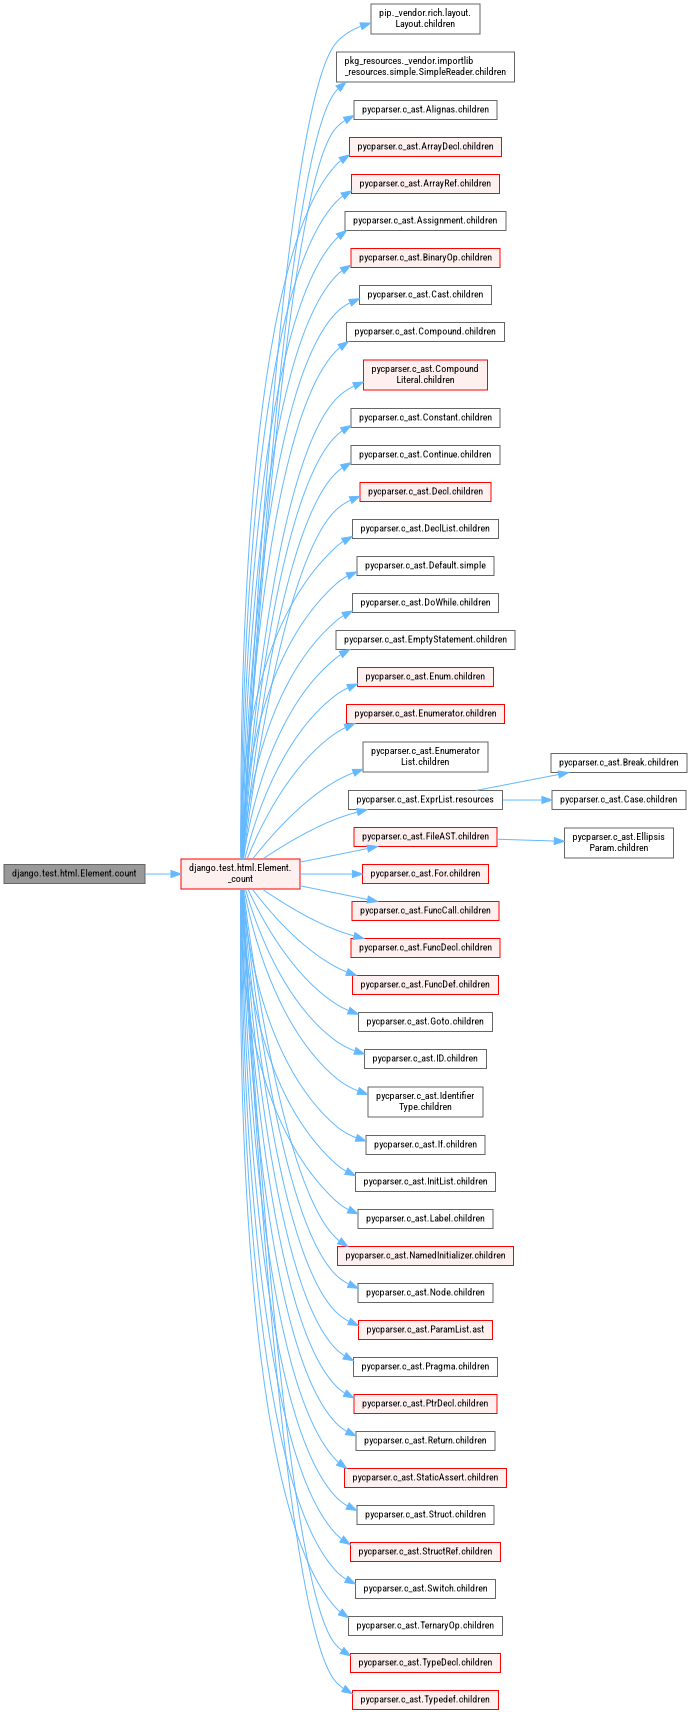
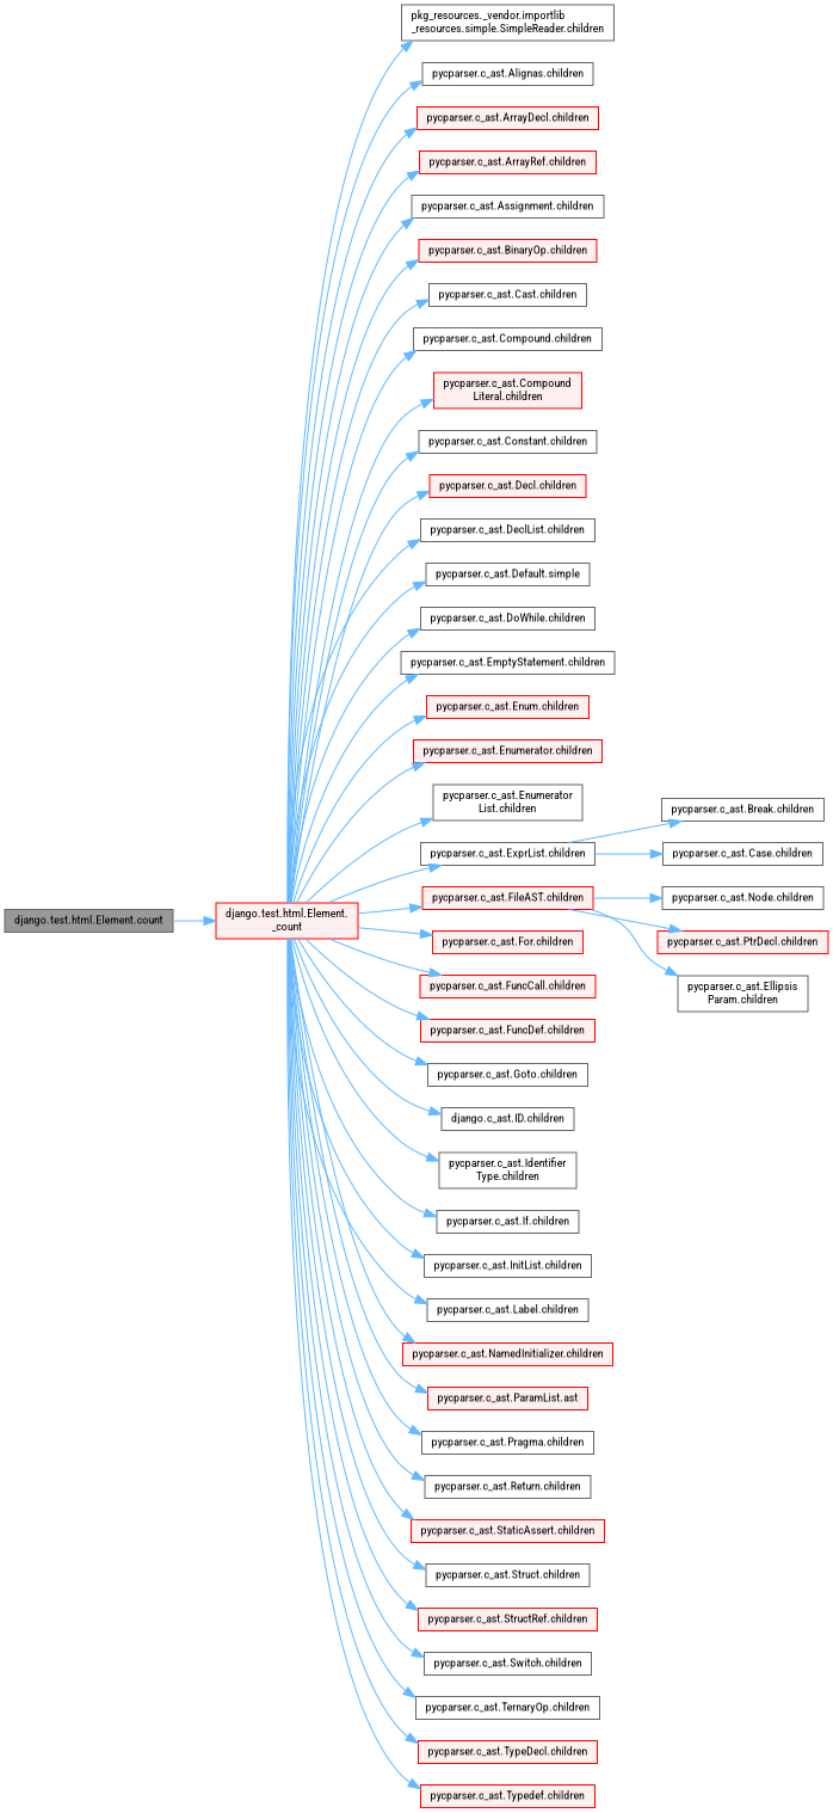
  digraph {
    fontname="Roboto Condensed"
    rankdir=LR
    node [color=grey40 fillcolor=white fontname="Roboto Condensed" fontsize=10 shape=box style=filled]
    edge [color=steelblue1 fontname="Roboto Condensed" fontsize=10 labelfontname=Helvetica labelfontsize=10 style=solid]
    n1 [color=gray40 fillcolor=grey60 fontcolor=black height=0.2 label="django.test.html.Element.count" width=0.4]
    n2 [color=red fillcolor="#FFF0F0" height=0.2 label="django.test.html.Element.\l_count" width=0.4]
-   n3 [height=0.2 label="pip._vendor.rich.layout.\lLayout.children" width=0.4]
    n4 [height=0.2 label="pkg_resources._vendor.importlib\l_resources.simple.SimpleReader.children" width=0.4]
    n5 [height=0.2 label="pycparser.c_ast.Alignas.children" width=0.4]
    n6 [color=red fillcolor="#FFF0F0" height=0.2 label="pycparser.c_ast.ArrayDecl.children" width=0.4]
    n7 [color=red fillcolor="#FFF0F0" height=0.2 label="pycparser.c_ast.ArrayRef.children" width=0.4]
    n8 [height=0.2 label="pycparser.c_ast.Assignment.children" width=0.4]
    n9 [color=red fillcolor="#FFF0F0" height=0.2 label="pycparser.c_ast.BinaryOp.children" width=0.4]
    n10 [height=0.2 label="pycparser.c_ast.Cast.children" width=0.4]
    n11 [height=0.2 label="pycparser.c_ast.Compound.children" width=0.4]
    n12 [color=red fillcolor="#FFF0F0" height=0.2 label="pycparser.c_ast.Compound\lLiteral.children" width=0.4]
    n13 [height=0.2 label="pycparser.c_ast.Constant.children" width=0.4]
-   n14 [height=0.2 label="pycparser.c_ast.Continue.children" width=0.4]
    n15 [color=red fillcolor="#FFF0F0" height=0.2 label="pycparser.c_ast.Decl.children" width=0.4]
    n16 [height=0.2 label="pycparser.c_ast.DeclList.children" width=0.4]
    n17 [height=0.2 label="pycparser.c_ast.Default.simple" width=0.4]
    n18 [height=0.2 label="pycparser.c_ast.DoWhile.children" width=0.4]
    n19 [height=0.2 label="pycparser.c_ast.EmptyStatement.children" width=0.4]
    n20 [color=red fillcolor="#FFF0F0" height=0.2 label="pycparser.c_ast.Enum.children" width=0.4]
    n21 [color=red fillcolor="#FFF0F0" height=0.2 label="pycparser.c_ast.Enumerator.children" width=0.4]
    n22 [height=0.2 label="pycparser.c_ast.Enumerator\lList.children" width=0.4]
-   n23 [height=0.2 label="pycparser.c_ast.ExprList.resources" width=0.4]
+   n23 [height=0.2 label="pycparser.c_ast.ExprList.children" width=0.4]
    n24 [color=red fillcolor="#FFF0F0" height=0.2 label="pycparser.c_ast.FileAST.children" width=0.4]
    n25 [color=red fillcolor="#FFF0F0" height=0.2 label="pycparser.c_ast.For.children" width=0.4]
    n26 [color=red fillcolor="#FFF0F0" height=0.2 label="pycparser.c_ast.FuncCall.children" width=0.4]
-   n27 [color=red fillcolor="#FFF0F0" height=0.2 label="pycparser.c_ast.FuncDecl.children" width=0.4]
    n28 [color=red fillcolor="#FFF0F0" height=0.2 label="pycparser.c_ast.FuncDef.children" width=0.4]
    n29 [height=0.2 label="pycparser.c_ast.Goto.children" width=0.4]
-   n30 [height=0.2 label="pycparser.c_ast.ID.children" width=0.4]
+   n30 [height=0.2 label="django.c_ast.ID.children" width=0.4]
    n31 [height=0.2 label="pycparser.c_ast.Identifier\lType.children" width=0.4]
    n32 [height=0.2 label="pycparser.c_ast.If.children" width=0.4]
    n33 [height=0.2 label="pycparser.c_ast.InitList.children" width=0.4]
    n34 [height=0.2 label="pycparser.c_ast.Label.children" width=0.4]
    n35 [color=red fillcolor="#FFF0F0" height=0.2 label="pycparser.c_ast.NamedInitializer.children" width=0.4]
    n36 [height=0.2 label="pycparser.c_ast.Node.children" width=0.4]
    n37 [color=red fillcolor="#FFF0F0" height=0.2 label="pycparser.c_ast.ParamList.ast" width=0.4]
    n38 [height=0.2 label="pycparser.c_ast.Pragma.children" width=0.4]
    n39 [color=red fillcolor="#FFF0F0" height=0.2 label="pycparser.c_ast.PtrDecl.children" width=0.4]
    n40 [height=0.2 label="pycparser.c_ast.Return.children" width=0.4]
    n41 [color=red fillcolor="#FFF0F0" height=0.2 label="pycparser.c_ast.StaticAssert.children" width=0.4]
    n42 [height=0.2 label="pycparser.c_ast.Struct.children" width=0.4]
    n43 [color=red fillcolor="#FFF0F0" height=0.2 label="pycparser.c_ast.StructRef.children" width=0.4]
    n44 [height=0.2 label="pycparser.c_ast.Switch.children" width=0.4]
    n45 [height=0.2 label="pycparser.c_ast.TernaryOp.children" width=0.4]
    n46 [color=red fillcolor="#FFF0F0" height=0.2 label="pycparser.c_ast.TypeDecl.children" width=0.4]
    n47 [color=red fillcolor="#FFF0F0" height=0.2 label="pycparser.c_ast.Typedef.children" width=0.4]
    n48 [height=0.2 label="pycparser.c_ast.Break.children" width=0.4]
    n49 [height=0.2 label="pycparser.c_ast.Case.children" width=0.4]
    n50 [height=0.2 label="pycparser.c_ast.Ellipsis\lParam.children" width=0.4]
    n1 -> n2
-   n2 -> n3
    n2 -> n4
    n2 -> n5
    n2 -> n6
    n2 -> n7
    n2 -> n8
    n2 -> n9
    n2 -> n10
    n2 -> n11
    n2 -> n12
    n2 -> n13
-   n2 -> n14
    n2 -> n15
    n2 -> n16
    n2 -> n17
    n2 -> n18
    n2 -> n19
    n2 -> n20
    n2 -> n21
    n2 -> n22
    n2 -> n23
    n2 -> n24
    n2 -> n25
    n2 -> n26
-   n2 -> n27
    n2 -> n28
    n2 -> n29
    n2 -> n30
    n2 -> n31
    n2 -> n32
    n2 -> n33
    n2 -> n34
    n2 -> n35
-   n2 -> n36
+   n24 -> n36
    n2 -> n37
    n2 -> n38
-   n2 -> n39
+   n24 -> n39
    n2 -> n40
    n2 -> n41
    n2 -> n42
    n2 -> n43
    n2 -> n44
    n2 -> n45
    n2 -> n46
    n2 -> n47
    n23 -> n48
    n23 -> n49
    n24 -> n50
  }
